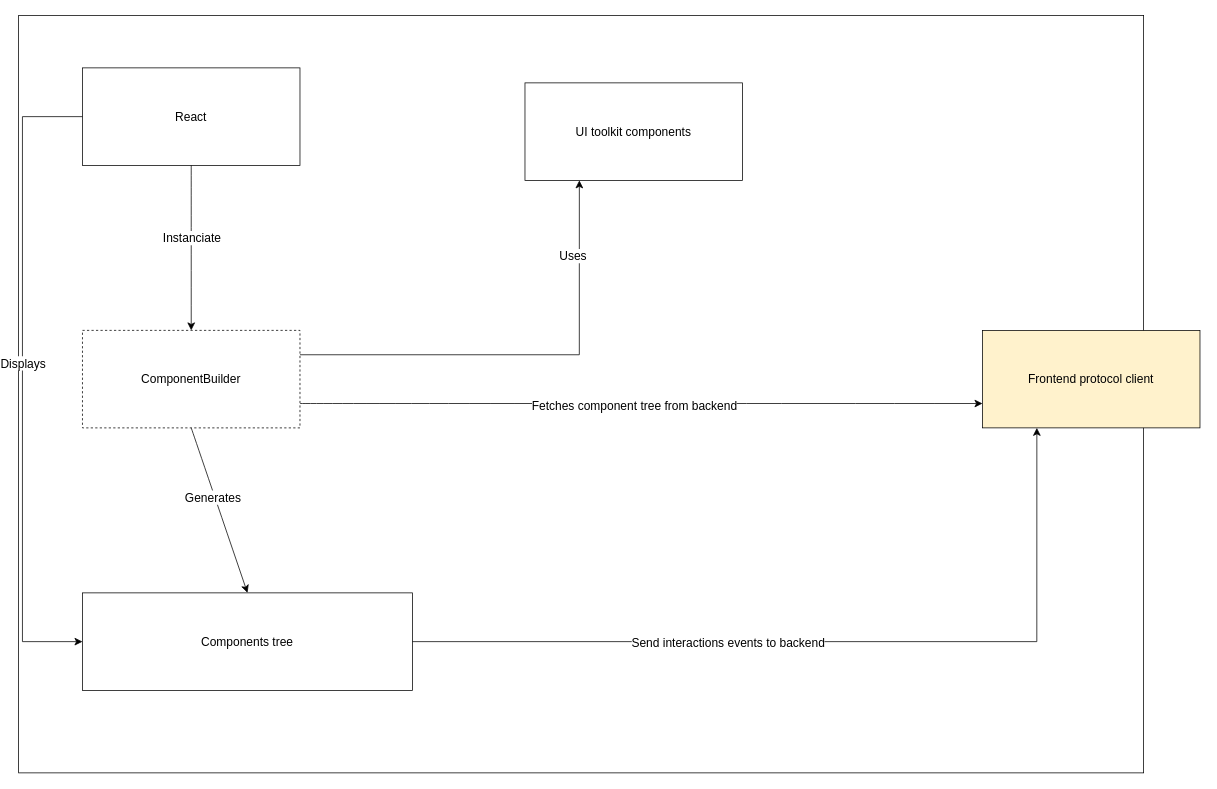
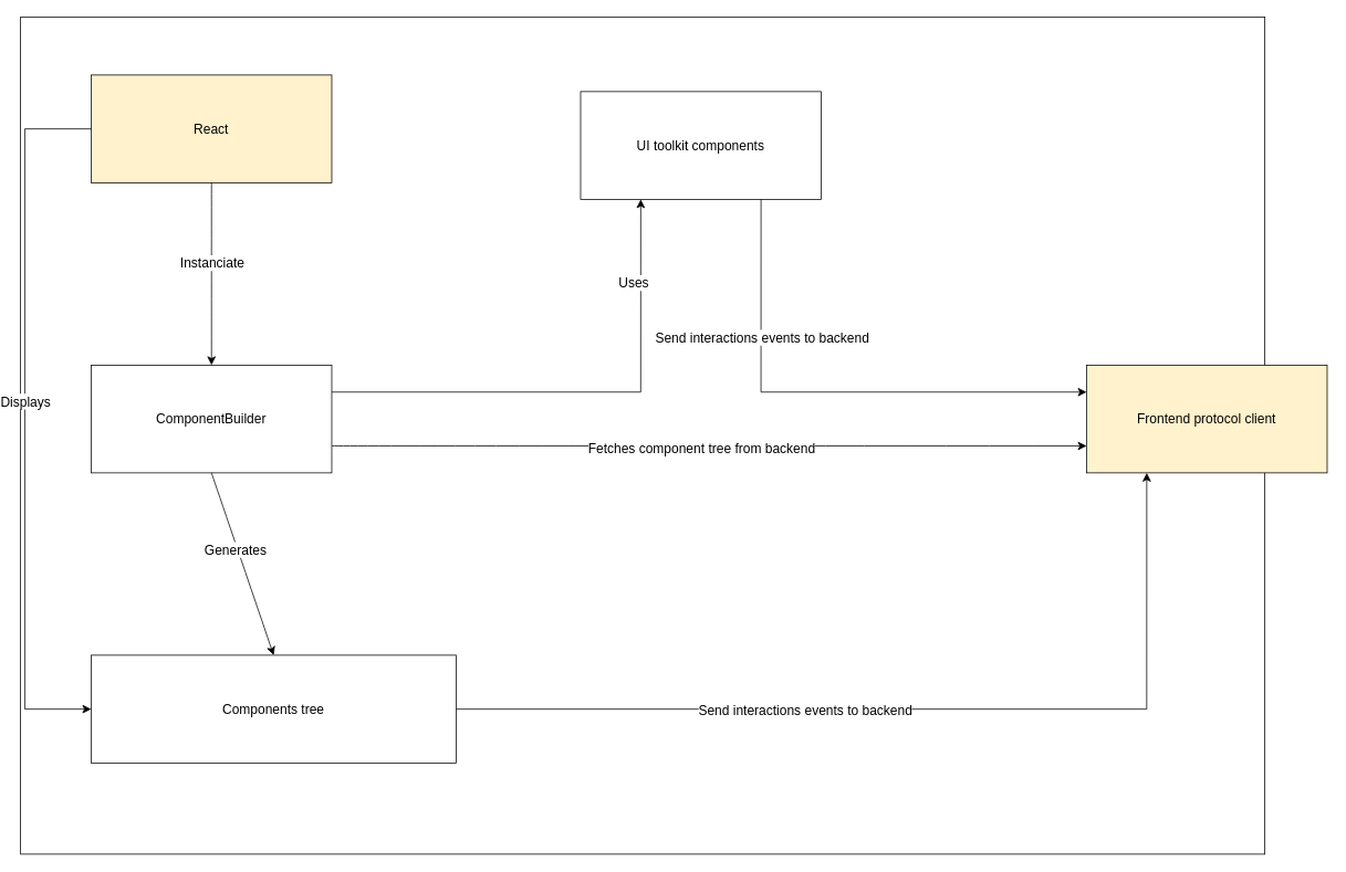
  <mxCell id="0" />
  <mxCell id="1" parent="0" />
  <mxCell id="2" value="" style="whiteSpace=wrap;html=1;fontSize=16;" vertex="1" parent="1"><mxGeometry x="20" y="20" width="1500" height="1010" as="geometry" /></mxCell>
- <mxCell id="3" value="React" style="whiteSpace=wrap;html=1;fontSize=16;" vertex="1" parent="1"><mxGeometry x="105.14" y="90" width="290" height="130" as="geometry" /></mxCell>
+ <mxCell id="3" value="React" style="whiteSpace=wrap;html=1;fontSize=16;fillColor=#fff2cc;" vertex="1" parent="1"><mxGeometry x="105.14" y="90" width="290" height="130" as="geometry" /></mxCell>
  <mxCell id="4" value="UI toolkit components" style="whiteSpace=wrap;html=1;fontSize=16;" vertex="1" parent="1"><mxGeometry x="695.14" y="110" width="290" height="130" as="geometry" /></mxCell>
- <mxCell id="5" value="ComponentBuilder" style="whiteSpace=wrap;html=1;fontSize=16;dashed=1;" vertex="1" parent="1"><mxGeometry x="105.14" y="440" width="290" height="130" as="geometry" /></mxCell>
+ <mxCell id="5" value="ComponentBuilder" style="whiteSpace=wrap;html=1;fontSize=16;" vertex="1" parent="1"><mxGeometry x="105.14" y="440" width="290" height="130" as="geometry" /></mxCell>
  <mxCell id="6" value="Components tree" style="whiteSpace=wrap;html=1;fontSize=16;" vertex="1" parent="1"><mxGeometry x="105.14" y="790" width="440" height="130" as="geometry" /></mxCell>
  <mxCell id="7" value="Frontend protocol client" style="whiteSpace=wrap;html=1;fontSize=16;fillColor=#fff2cc;" vertex="1" parent="1"><mxGeometry x="1305.14" y="440" width="290" height="130" as="geometry" /></mxCell>
  <mxCell id="8" value="" style="endArrow=classic;html=1;rounded=0;fontSize=12;startSize=8;endSize=8;curved=1;exitX=0.5;exitY=1;exitDx=0;exitDy=0;entryX=0.5;entryY=0;entryDx=0;entryDy=0;" edge="1" parent="1" source="3" target="5"><mxGeometry width="50" height="50" relative="1" as="geometry"><mxPoint x="725.14" y="690" as="sourcePoint" /><mxPoint x="775.14" y="640" as="targetPoint" /></mxGeometry></mxCell>
  <mxCell id="9" value="Instanciate" style="edgeLabel;html=1;align=center;verticalAlign=middle;resizable=0;points=[];fontSize=16;" vertex="1" connectable="0" parent="8"><mxGeometry x="-0.127" y="10" relative="1" as="geometry"><mxPoint x="-10" as="offset" /></mxGeometry></mxCell>
  <mxCell id="10" value="" style="endArrow=classic;html=1;rounded=0;fontSize=12;startSize=8;endSize=8;curved=1;exitX=1;exitY=0.75;exitDx=0;exitDy=0;entryX=0;entryY=0.75;entryDx=0;entryDy=0;" edge="1" parent="1" source="5" target="7"><mxGeometry width="50" height="50" relative="1" as="geometry"><mxPoint x="725.14" y="690" as="sourcePoint" /><mxPoint x="775.14" y="640" as="targetPoint" /></mxGeometry></mxCell>
  <mxCell id="11" value="Fetches component tree from backend" style="edgeLabel;html=1;align=center;verticalAlign=middle;resizable=0;points=[];fontSize=16;" vertex="1" connectable="0" parent="10"><mxGeometry x="-0.148" y="-2" relative="1" as="geometry"><mxPoint x="57" as="offset" /></mxGeometry></mxCell>
  <mxCell id="12" value="" style="endArrow=classic;html=1;rounded=0;fontSize=12;startSize=8;endSize=8;exitX=1;exitY=0.25;exitDx=0;exitDy=0;entryX=0.25;entryY=1;entryDx=0;entryDy=0;edgeStyle=orthogonalEdgeStyle;" edge="1" parent="1" source="5" target="4"><mxGeometry width="50" height="50" relative="1" as="geometry"><mxPoint x="725.14" y="690" as="sourcePoint" /><mxPoint x="775.14" y="640" as="targetPoint" /></mxGeometry></mxCell>
  <mxCell id="13" value="Uses" style="edgeLabel;html=1;align=center;verticalAlign=middle;resizable=0;points=[];fontSize=16;" vertex="1" connectable="0" parent="12"><mxGeometry x="0.209" relative="1" as="geometry"><mxPoint x="-3" y="-132" as="offset" /></mxGeometry></mxCell>
  <mxCell id="14" value="" style="endArrow=classic;html=1;rounded=0;fontSize=12;startSize=8;endSize=8;curved=1;exitX=0.5;exitY=1;exitDx=0;exitDy=0;entryX=0.5;entryY=0;entryDx=0;entryDy=0;" edge="1" parent="1" source="5" target="6"><mxGeometry width="50" height="50" relative="1" as="geometry"><mxPoint x="725.14" y="690" as="sourcePoint" /><mxPoint x="775.14" y="640" as="targetPoint" /></mxGeometry></mxCell>
  <mxCell id="15" value="Generates" style="edgeLabel;html=1;align=center;verticalAlign=middle;resizable=0;points=[];fontSize=16;" vertex="1" connectable="0" parent="14"><mxGeometry x="-0.165" y="-3" relative="1" as="geometry"><mxPoint as="offset" /></mxGeometry></mxCell>
  <mxCell id="16" value="" style="endArrow=classic;html=1;rounded=0;fontSize=12;startSize=8;endSize=8;exitX=0;exitY=0.5;exitDx=0;exitDy=0;entryX=0;entryY=0.5;entryDx=0;entryDy=0;edgeStyle=orthogonalEdgeStyle;" edge="1" parent="1" source="3" target="6"><mxGeometry width="50" height="50" relative="1" as="geometry"><mxPoint x="725.14" y="690" as="sourcePoint" /><mxPoint x="775.14" y="640" as="targetPoint" /><Array as="points"><mxPoint x="25.14" y="155" /><mxPoint x="25.14" y="855" /></Array></mxGeometry></mxCell>
  <mxCell id="17" value="Displays" style="edgeLabel;html=1;align=center;verticalAlign=middle;resizable=0;points=[];fontSize=16;" vertex="1" connectable="0" parent="16"><mxGeometry x="-0.048" y="-4" relative="1" as="geometry"><mxPoint x="4" as="offset" /></mxGeometry></mxCell>
+ <mxCell id="18" value="" style="endArrow=classic;html=1;rounded=0;fontSize=12;startSize=8;endSize=8;exitX=0.75;exitY=1;exitDx=0;exitDy=0;entryX=0;entryY=0.25;entryDx=0;entryDy=0;edgeStyle=orthogonalEdgeStyle;" edge="1" parent="1" source="4" target="7"><mxGeometry width="50" height="50" relative="1" as="geometry"><mxPoint x="725.14" y="550" as="sourcePoint" /><mxPoint x="775.14" y="500" as="targetPoint" /></mxGeometry></mxCell>
+ <mxCell id="19" value="Send interactions events to backend" style="edgeLabel;html=1;align=center;verticalAlign=middle;resizable=0;points=[];fontSize=16;" vertex="1" connectable="0" parent="18"><mxGeometry x="-0.659" y="1" relative="1" as="geometry"><mxPoint y="59" as="offset" /></mxGeometry></mxCell>
  <mxCell id="20" value="" style="endArrow=classic;html=1;rounded=0;fontSize=12;startSize=8;endSize=8;exitX=1;exitY=0.5;exitDx=0;exitDy=0;entryX=0.25;entryY=1;entryDx=0;entryDy=0;edgeStyle=orthogonalEdgeStyle;" edge="1" parent="1" source="6" target="7"><mxGeometry width="50" height="50" relative="1" as="geometry"><mxPoint x="923.14" y="230" as="sourcePoint" /><mxPoint x="1315.14" y="483" as="targetPoint" /></mxGeometry></mxCell>
  <mxCell id="21" value="Send interactions events to backend" style="edgeLabel;html=1;align=center;verticalAlign=middle;resizable=0;points=[];fontSize=16;" vertex="1" connectable="0" parent="20"><mxGeometry x="-0.659" y="1" relative="1" as="geometry"><mxPoint x="229" y="1" as="offset" /></mxGeometry></mxCell>
